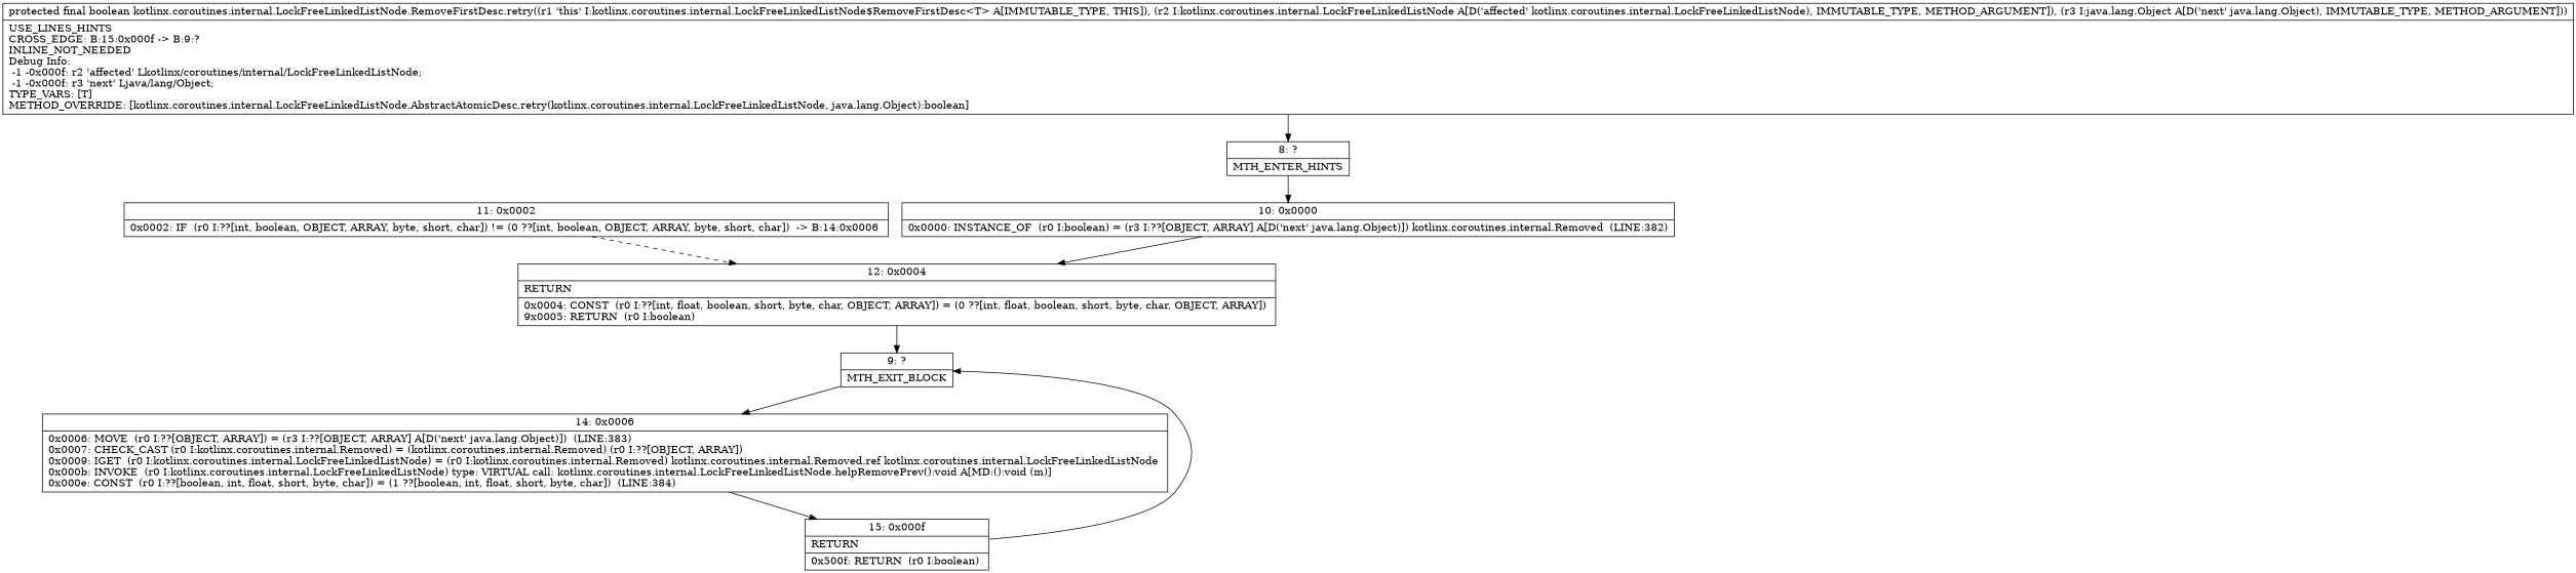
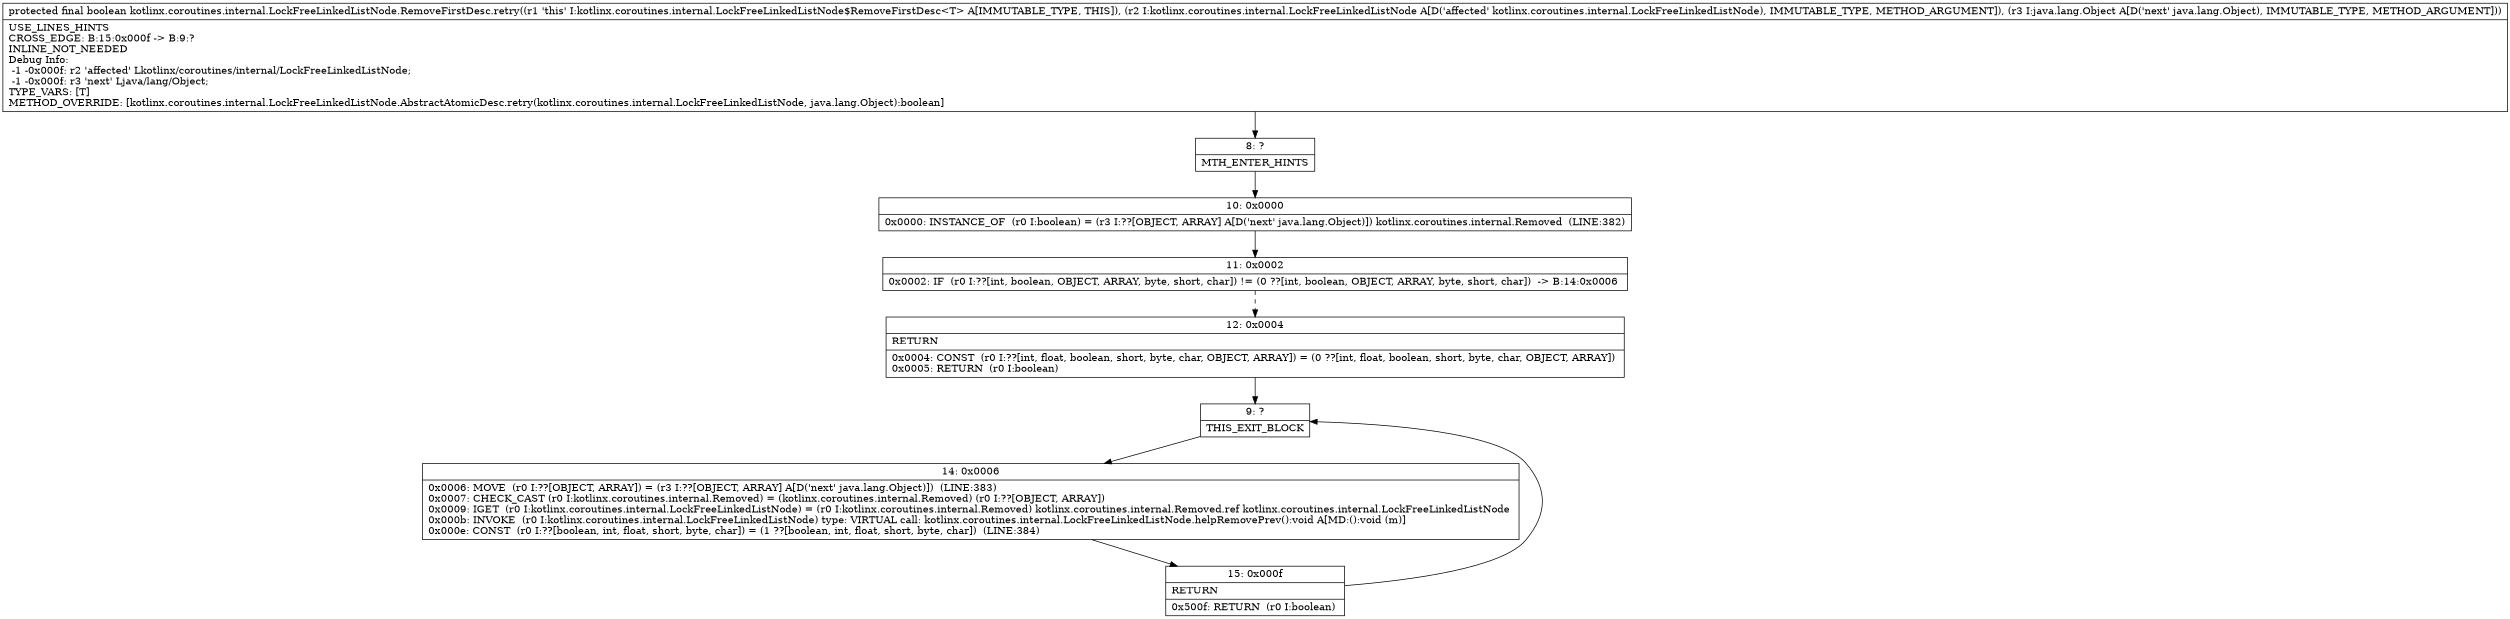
  digraph {
    node [shape=record]
    n1 [label="{8\:\ ?|MTH_ENTER_HINTS\l}"]
    n2 [label="{10\:\ 0x0000|0x0000: INSTANCE_OF  (r0 I:boolean) = (r3 I:??[OBJECT, ARRAY] A[D('next' java.lang.Object)]) kotlinx.coroutines.internal.Removed  (LINE:382)\l}"]
    n3 [label="{11\:\ 0x0002|0x0002: IF  (r0 I:??[int, boolean, OBJECT, ARRAY, byte, short, char]) != (0 ??[int, boolean, OBJECT, ARRAY, byte, short, char])  \-\> B:14:0x0006 \l}"]
-   n4 [label="{12\:\ 0x0004|RETURN\l|0x0004: CONST  (r0 I:??[int, float, boolean, short, byte, char, OBJECT, ARRAY]) = (0 ??[int, float, boolean, short, byte, char, OBJECT, ARRAY]) \l9x0005: RETURN  (r0 I:boolean) \l}"]
-   n5 [label="{9\:\ ?|MTH_EXIT_BLOCK\l}"]
+   n4 [label="{12\:\ 0x0004|RETURN\l|0x0004: CONST  (r0 I:??[int, float, boolean, short, byte, char, OBJECT, ARRAY]) = (0 ??[int, float, boolean, short, byte, char, OBJECT, ARRAY]) \l0x0005: RETURN  (r0 I:boolean) \l}"]
+   n5 [label="{9\:\ ?|THIS_EXIT_BLOCK\l}"]
    n6 [label="{14\:\ 0x0006|0x0006: MOVE  (r0 I:??[OBJECT, ARRAY]) = (r3 I:??[OBJECT, ARRAY] A[D('next' java.lang.Object)])  (LINE:383)\l0x0007: CHECK_CAST (r0 I:kotlinx.coroutines.internal.Removed) = (kotlinx.coroutines.internal.Removed) (r0 I:??[OBJECT, ARRAY]) \l0x0009: IGET  (r0 I:kotlinx.coroutines.internal.LockFreeLinkedListNode) = (r0 I:kotlinx.coroutines.internal.Removed) kotlinx.coroutines.internal.Removed.ref kotlinx.coroutines.internal.LockFreeLinkedListNode \l0x000b: INVOKE  (r0 I:kotlinx.coroutines.internal.LockFreeLinkedListNode) type: VIRTUAL call: kotlinx.coroutines.internal.LockFreeLinkedListNode.helpRemovePrev():void A[MD:():void (m)]\l0x000e: CONST  (r0 I:??[boolean, int, float, short, byte, char]) = (1 ??[boolean, int, float, short, byte, char])  (LINE:384)\l}"]
    n7 [label="{15\:\ 0x000f|RETURN\l|0x500f: RETURN  (r0 I:boolean) \l}"]
    n8 [label="{protected final boolean kotlinx.coroutines.internal.LockFreeLinkedListNode.RemoveFirstDesc.retry((r1 'this' I:kotlinx.coroutines.internal.LockFreeLinkedListNode$RemoveFirstDesc\<T\> A[IMMUTABLE_TYPE, THIS]), (r2 I:kotlinx.coroutines.internal.LockFreeLinkedListNode A[D('affected' kotlinx.coroutines.internal.LockFreeLinkedListNode), IMMUTABLE_TYPE, METHOD_ARGUMENT]), (r3 I:java.lang.Object A[D('next' java.lang.Object), IMMUTABLE_TYPE, METHOD_ARGUMENT]))  | USE_LINES_HINTS\lCROSS_EDGE: B:15:0x000f \-\> B:9:?\lINLINE_NOT_NEEDED\lDebug Info:\l  \-1 \-0x000f: r2 'affected' Lkotlinx\/coroutines\/internal\/LockFreeLinkedListNode;\l  \-1 \-0x000f: r3 'next' Ljava\/lang\/Object;\lTYPE_VARS: [T]\lMETHOD_OVERRIDE: [kotlinx.coroutines.internal.LockFreeLinkedListNode.AbstractAtomicDesc.retry(kotlinx.coroutines.internal.LockFreeLinkedListNode, java.lang.Object):boolean]\l}"]
    n1 -> n2
-   n2 -> n4
+   n2 -> n3
    n3 -> n4 [style=dashed]
    n4 -> n5
    n5 -> n6
    n6 -> n7
    n7 -> n5
    n8 -> n1
  }
